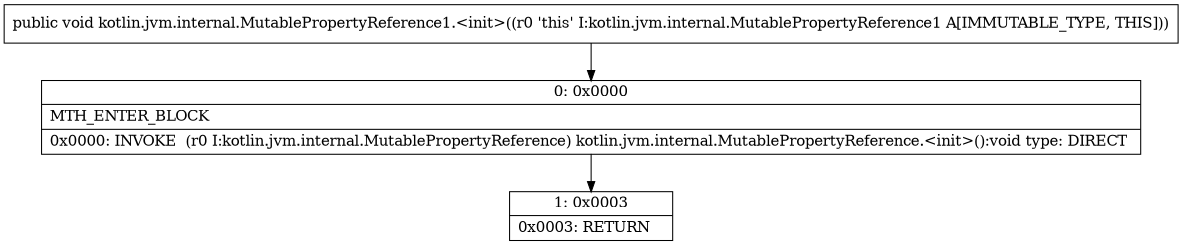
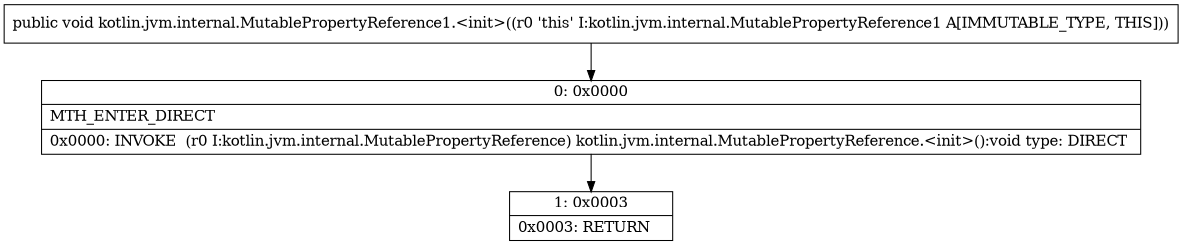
  digraph {
    node [shape=record]
-   n1 [label="{0\:\ 0x0000|MTH_ENTER_BLOCK\l|0x0000: INVOKE  (r0 I:kotlin.jvm.internal.MutablePropertyReference) kotlin.jvm.internal.MutablePropertyReference.\<init\>():void type: DIRECT \l}"]
+   n1 [label="{0\:\ 0x0000|MTH_ENTER_DIRECT\l|0x0000: INVOKE  (r0 I:kotlin.jvm.internal.MutablePropertyReference) kotlin.jvm.internal.MutablePropertyReference.\<init\>():void type: DIRECT \l}"]
    n2 [label="{1\:\ 0x0003|0x0003: RETURN   \l}"]
    n3 [label="{public void kotlin.jvm.internal.MutablePropertyReference1.\<init\>((r0 'this' I:kotlin.jvm.internal.MutablePropertyReference1 A[IMMUTABLE_TYPE, THIS])) }"]
    n1 -> n2
    n3 -> n1
  }
